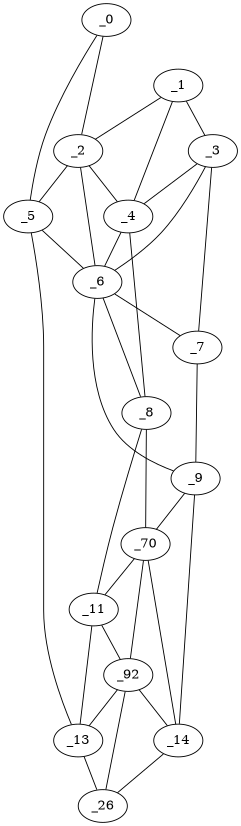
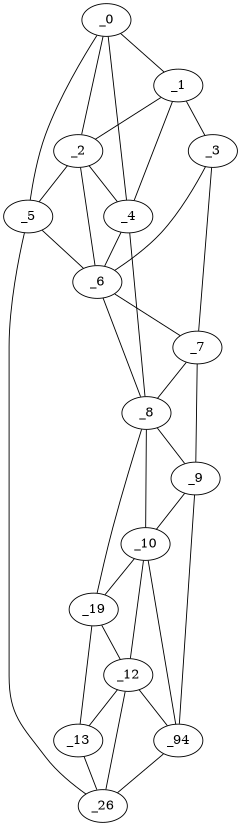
  graph {
    node [x=103 y=81]
    edge [valence=1]
    _0 [x=18 y=79]
    _1 [x=33 y=58]
    _2 [x=39 y=70]
    _5 [x=44]
    _3 [x=41 y=52]
    _4 [x=43 y=62]
    _6 [x=51 y=63]
    _13 [y=85]
    _7 [x=59 y=47]
    _8 [x=82 y=62]
-   _11 [x=91 y=80]
+   _11 [x=91 y=80 label=_19]
    _9 [x=87 y=46]
-   _10 [x=91 y=61 label=_70]
-   _12 [label=_92]
+   _10 [x=91 y=61]
+   _12
    n15 [label=_26 x=123 y=74]
-   _14 [x=112 y=49]
+   _14 [x=112 y=49 label=_94]
+   _0 -- _1
    _0 -- _2 [valence=2]
    _0 -- _5
    _1 -- _2 [valence=2]
    _1 -- _3
    _1 -- _4 [valence=2]
    _2 -- _5
    _2 -- _4 [valence=2]
    _2 -- _6 [valence=2]
    _5 -- _6
-   _5 -- _13
-   _3 -- _4 [valence=2]
+   _5 -- n15
+   _0 -- _4 [valence=2]
    _3 -- _6 [valence=2]
    _3 -- _7
    _4 -- _6 [valence=2]
    _4 -- _8 [valence=2]
    _6 -- _7
    _6 -- _8 [valence=2]
    _13 -- n15
+   _7 -- _8 [valence=2]
    _7 -- _9
    _8 -- _11 [valence=2]
-   _6 -- _9
+   _8 -- _9
    _8 -- _10
    _11 -- _13
    _11 -- _12
    _9 -- _10
    _9 -- _14 [valence=2]
    _10 -- _11 [valence=2]
    _10 -- _12
    _10 -- _14 [valence=2]
    _12 -- _13
    _12 -- n15 [valence=2]
    _12 -- _14 [valence=2]
    _14 -- n15
  }
